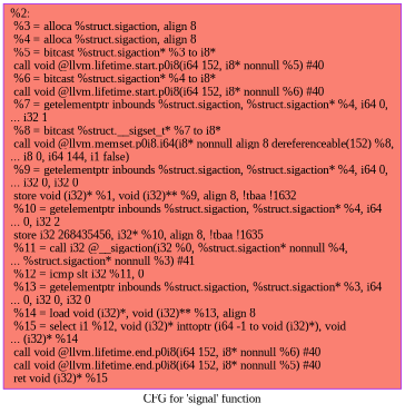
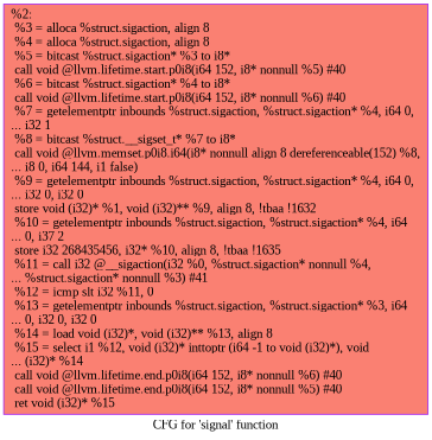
  digraph {
    label="CFG for 'signal' function"
    fontname="Liberation Serif"
-   n1 [label="{%2:\l  %3 = alloca %struct.sigaction, align 8\l  %4 = alloca %struct.sigaction, align 8\l  %5 = bitcast %struct.sigaction* %3 to i8*\l  call void @llvm.lifetime.start.p0i8(i64 152, i8* nonnull %5) #40\l  %6 = bitcast %struct.sigaction* %4 to i8*\l  call void @llvm.lifetime.start.p0i8(i64 152, i8* nonnull %6) #40\l  %7 = getelementptr inbounds %struct.sigaction, %struct.sigaction* %4, i64 0,\l... i32 1\l  %8 = bitcast %struct.__sigset_t* %7 to i8*\l  call void @llvm.memset.p0i8.i64(i8* nonnull align 8 dereferenceable(152) %8,\l... i8 0, i64 144, i1 false)\l  %9 = getelementptr inbounds %struct.sigaction, %struct.sigaction* %4, i64 0,\l... i32 0, i32 0\l  store void (i32)* %1, void (i32)** %9, align 8, !tbaa !1632\l  %10 = getelementptr inbounds %struct.sigaction, %struct.sigaction* %4, i64\l... 0, i32 2\l  store i32 268435456, i32* %10, align 8, !tbaa !1635\l  %11 = call i32 @__sigaction(i32 %0, %struct.sigaction* nonnull %4,\l... %struct.sigaction* nonnull %3) #41\l  %12 = icmp slt i32 %11, 0\l  %13 = getelementptr inbounds %struct.sigaction, %struct.sigaction* %3, i64\l... 0, i32 0, i32 0\l  %14 = load void (i32)*, void (i32)** %13, align 8\l  %15 = select i1 %12, void (i32)* inttoptr (i64 -1 to void (i32)*), void\l... (i32)* %14\l  call void @llvm.lifetime.end.p0i8(i64 152, i8* nonnull %6) #40\l  call void @llvm.lifetime.end.p0i8(i64 152, i8* nonnull %5) #40\l  ret void (i32)* %15\l}" shape=record style=filled fillcolor=salmon color=purple fontname="Liberation Serif"]
+   n1 [label="{%2:\l  %3 = alloca %struct.sigaction, align 8\l  %4 = alloca %struct.sigaction, align 8\l  %5 = bitcast %struct.sigaction* %3 to i8*\l  call void @llvm.lifetime.start.p0i8(i64 152, i8* nonnull %5) #40\l  %6 = bitcast %struct.sigaction* %4 to i8*\l  call void @llvm.lifetime.start.p0i8(i64 152, i8* nonnull %6) #40\l  %7 = getelementptr inbounds %struct.sigaction, %struct.sigaction* %4, i64 0,\l... i32 1\l  %8 = bitcast %struct.__sigset_t* %7 to i8*\l  call void @llvm.memset.p0i8.i64(i8* nonnull align 8 dereferenceable(152) %8,\l... i8 0, i64 144, i1 false)\l  %9 = getelementptr inbounds %struct.sigaction, %struct.sigaction* %4, i64 0,\l... i32 0, i32 0\l  store void (i32)* %1, void (i32)** %9, align 8, !tbaa !1632\l  %10 = getelementptr inbounds %struct.sigaction, %struct.sigaction* %4, i64\l... 0, i37 2\l  store i32 268435456, i32* %10, align 8, !tbaa !1635\l  %11 = call i32 @__sigaction(i32 %0, %struct.sigaction* nonnull %4,\l... %struct.sigaction* nonnull %3) #41\l  %12 = icmp slt i32 %11, 0\l  %13 = getelementptr inbounds %struct.sigaction, %struct.sigaction* %3, i64\l... 0, i32 0, i32 0\l  %14 = load void (i32)*, void (i32)** %13, align 8\l  %15 = select i1 %12, void (i32)* inttoptr (i64 -1 to void (i32)*), void\l... (i32)* %14\l  call void @llvm.lifetime.end.p0i8(i64 152, i8* nonnull %6) #40\l  call void @llvm.lifetime.end.p0i8(i64 152, i8* nonnull %5) #40\l  ret void (i32)* %15\l}" shape=record style=filled fillcolor=salmon color=purple fontname="Liberation Serif"]
  }
